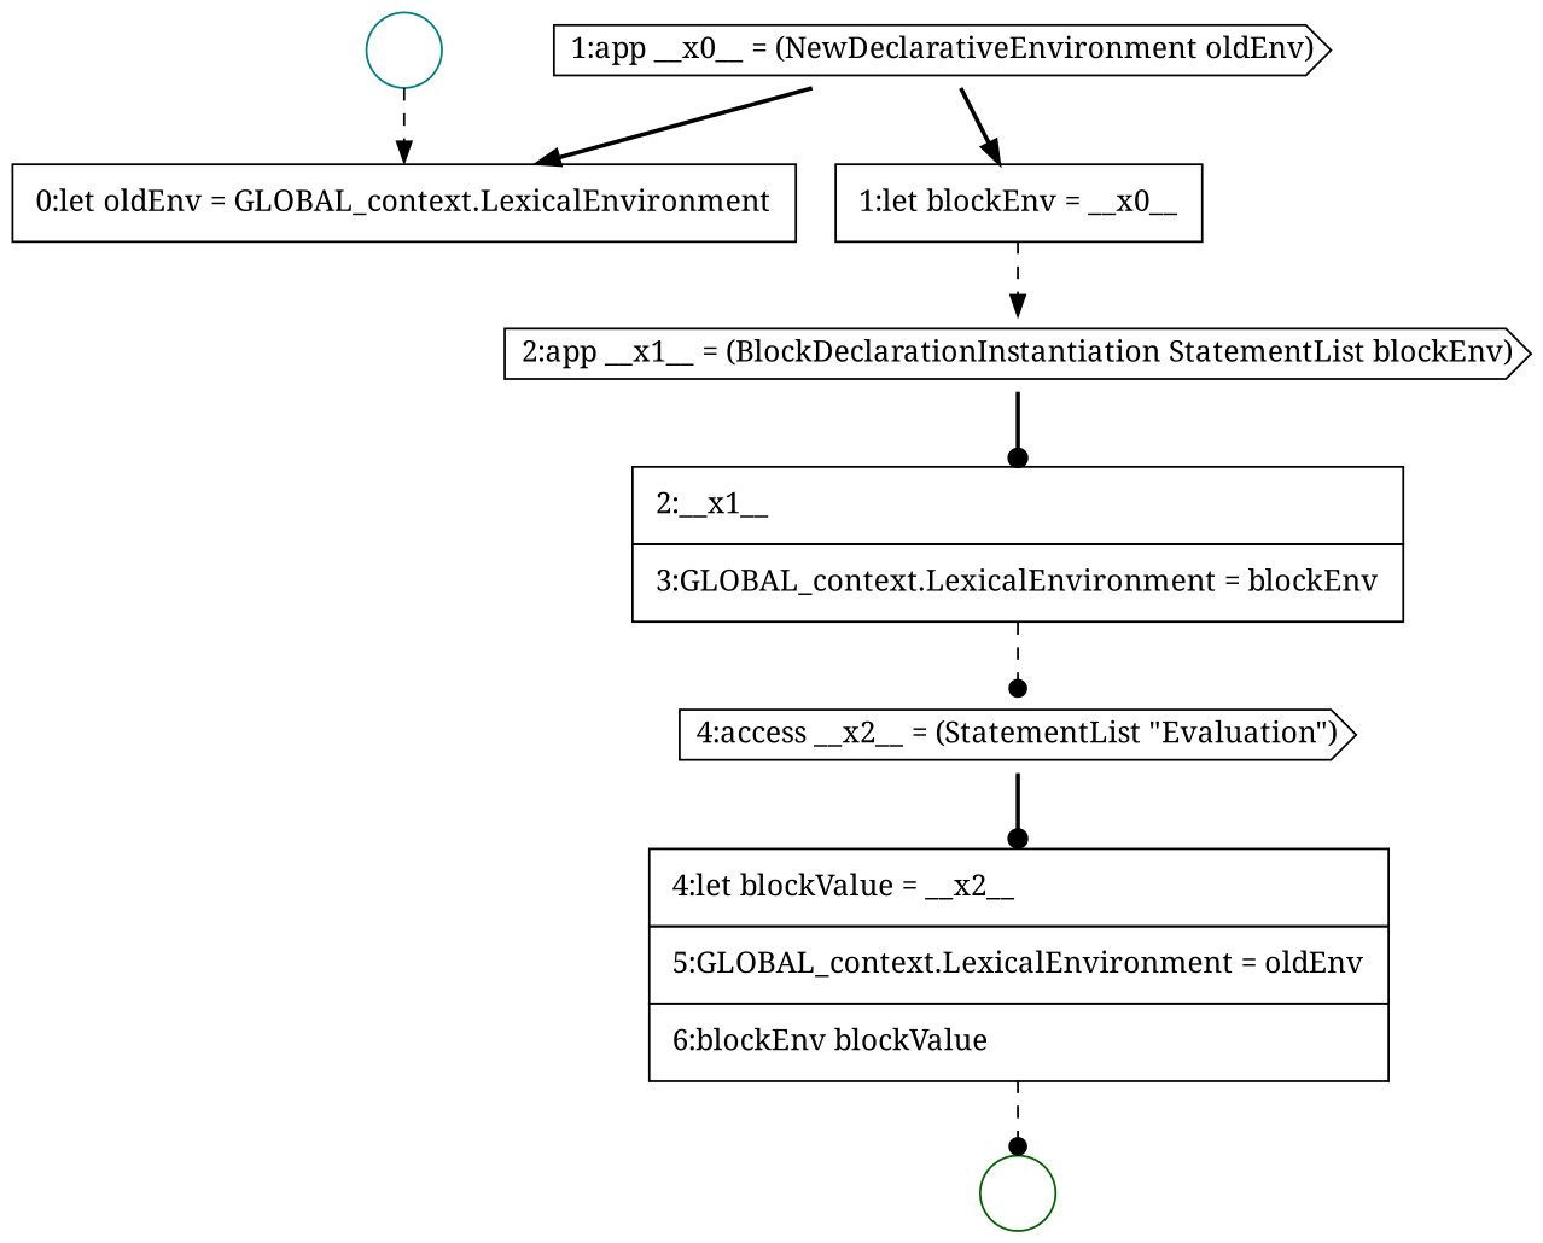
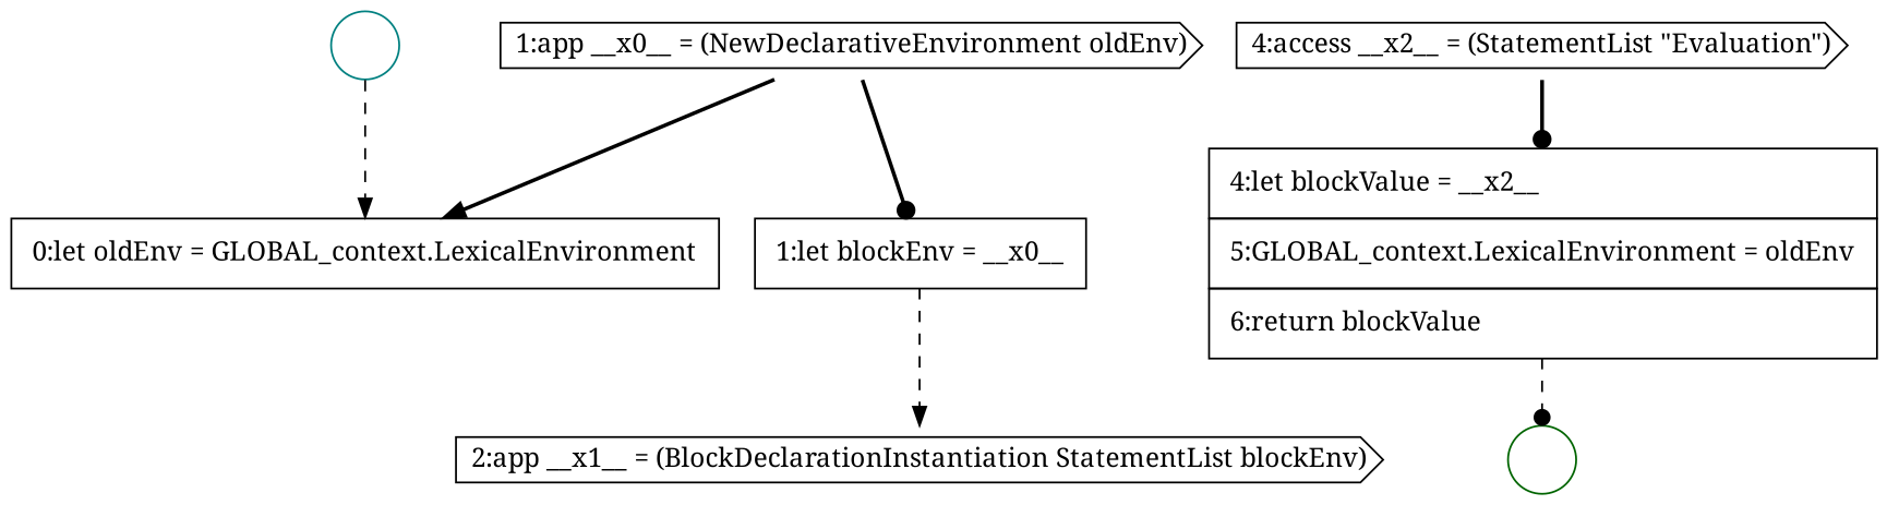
  digraph {
    fontname="Noto Serif"
    node [color=black fillcolor=white fontname="Noto Serif" shape=none style=filled]
    edge [arrowhead=normal color=black fontname="Noto Serif" style=bold]
    n1 [label=<<font color="black">     <table border="0" cellborder="1" cellspacing="0" cellpadding="10">       <tr><td align="left">0:let oldEnv = GLOBAL_context.LexicalEnvironment</td></tr>     </table>   </font>> margin=0]
    n2 [label=<<font color="black">1:app __x0__ = (NewDeclarativeEnvironment oldEnv)</font>> shape=cds]
    n3 [label=<<font color="black">     <table border="0" cellborder="1" cellspacing="0" cellpadding="10">       <tr><td align="left">1:let blockEnv = __x0__</td></tr>     </table>   </font>> margin=0]
    n4 [label=<<font color="black">4:access __x2__ = (StatementList &quot;Evaluation&quot;)</font>> shape=cds]
-   n5 [label=<<font color="black">     <table border="0" cellborder="1" cellspacing="0" cellpadding="10">       <tr><td align="left">4:let blockValue = __x2__</td></tr>       <tr><td align="left">5:GLOBAL_context.LexicalEnvironment = oldEnv</td></tr>       <tr><td align="left">6:blockEnv blockValue</td></tr>     </table>   </font>> margin=0]
+   n5 [label=<<font color="black">     <table border="0" cellborder="1" cellspacing="0" cellpadding="10">       <tr><td align="left">4:let blockValue = __x2__</td></tr>       <tr><td align="left">5:GLOBAL_context.LexicalEnvironment = oldEnv</td></tr>       <tr><td align="left">6:return blockValue</td></tr>     </table>   </font>> margin=0]
    n6 [color=darkgreen label=" " shape=circle]
    n7 [label=<<font color="black">2:app __x1__ = (BlockDeclarationInstantiation StatementList blockEnv)</font>> shape=cds]
-   n8 [label=<<font color="black">     <table border="0" cellborder="1" cellspacing="0" cellpadding="10">       <tr><td align="left">2:__x1__</td></tr>       <tr><td align="left">3:GLOBAL_context.LexicalEnvironment = blockEnv</td></tr>     </table>   </font>> margin=0]
    n9 [color=teal label=" " shape=circle]
    n2 -> n1
-   n2 -> n3
+   n2 -> n3 [arrowhead=dot]
    n3 -> n7 [style=dashed]
    n4 -> n5 [arrowhead=dot]
    n5 -> n6 [arrowhead=dot style=dashed]
-   n7 -> n8 [arrowhead=dot]
-   n8 -> n4 [arrowhead=dot style=dashed]
    n9 -> n1 [style=dashed]
  }
